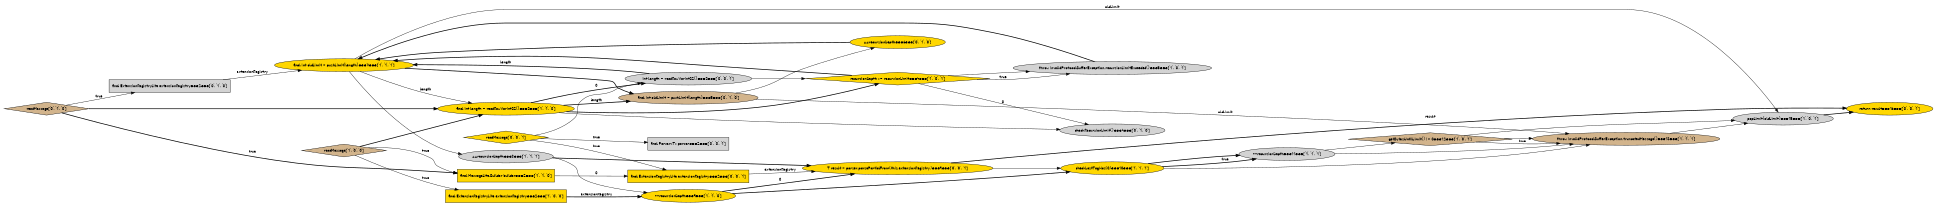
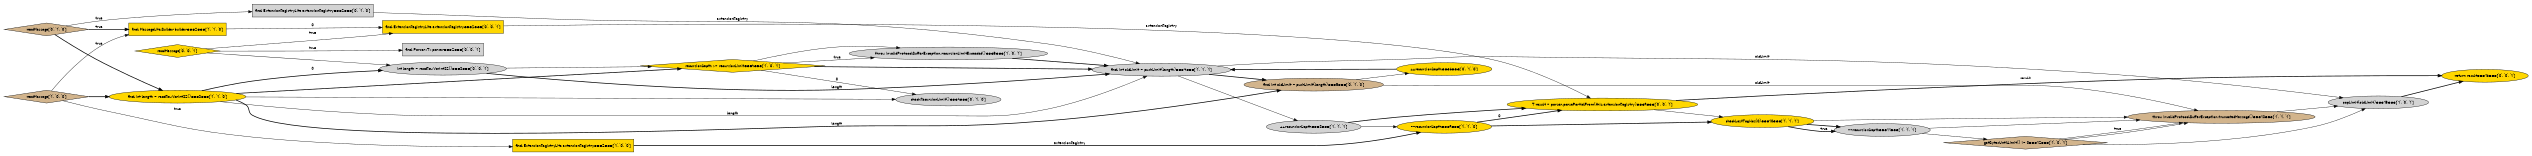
  digraph {
    fontname="Patrick Hand"
    rankdir=LR
    node [fillcolor=gold fontname="Patrick Hand" shape=ellipse style=filled]
    edge [fontname="Patrick Hand" style=solid]
    n1 [fillcolor=tan label="readMessage['0', '1', '0']" shape=diamond]
    n2 [fillcolor=lightgrey label="final ExtensionRegistryLite extensionRegistry@@@2@@@['0', '1', '0']" shape=box]
    n3 [label="final MessageLite.Builder builder@@@2@@@['1', '1', '0']" shape=box]
    n4 [label="final int length = readRawVarint32()@@@3@@@['1', '1', '0']"]
-   n5 [label="final int oldLimit = pushLimit(length)@@@7@@@['1', '1', '1']"]
+   n5 [fillcolor=lightgrey label="final int oldLimit = pushLimit(length)@@@7@@@['1', '1', '1']"]
    n6 [label="final ExtensionRegistryLite extensionRegistry@@@2@@@['0', '0', '1']" shape=box]
    n7 [fillcolor=lightgrey label="checkRecursionLimit()@@@4@@@['0', '1', '0']"]
    n8 [fillcolor=tan label="final int oldLimit = pushLimit(length)@@@5@@@['0', '1', '0']"]
    n9 [label="recursionDepth >= recursionLimit@@@4@@@['1', '0', '1']" shape=diamond]
    n10 [fillcolor=lightgrey label="int length = readRawVarint32()@@@3@@@['0', '0', '1']"]
    n11 [fillcolor=lightgrey label="++recursionDepth@@@8@@@['1', '1', '1']"]
    n12 [fillcolor=lightgrey label="popLimit(oldLimit)@@@15@@@['1', '0', '1']"]
    n13 [label="T result = parser.parsePartialFrom(this,extensionRegistry)@@@9@@@['0', '0', '1']"]
    n14 [label="checkLastTagWas(0)@@@10@@@['1', '1', '1']"]
    n15 [label="return result@@@16@@@['0', '0', '1']"]
    n16 [label="++recursionDepth@@@6@@@['0', '1', '0']"]
    n17 [fillcolor=tan label="throw InvalidProtocolBufferException.truncatedMessage()@@@13@@@['1', '1', '1']"]
    n18 [label="--recursionDepth@@@9@@@['1', '1', '0']"]
    n19 [fillcolor=lightgrey label="throw InvalidProtocolBufferException.recursionLimitExceeded()@@@5@@@['1', '0', '1']"]
    n20 [fillcolor=tan label="readMessage['1', '0', '0']" shape=diamond]
    n21 [label="final ExtensionRegistryLite extensionRegistry@@@2@@@['1', '0', '0']" shape=box]
    n22 [fillcolor=lightgrey label="--recursionDepth@@@11@@@['1', '1', '1']"]
    n23 [fillcolor=tan label="getBytesUntilLimit() != 0@@@12@@@['1', '0', '1']" shape=diamond]
    n24 [label="readMessage['0', '0', '1']" shape=diamond]
    n25 [fillcolor=lightgrey label="final Parser<T> parser@@@2@@@['0', '0', '1']" shape=box]
    n1 -> n2 [label=true]
    n1 -> n3 [label=true style=bold]
    n1 -> n4 [style=bold]
    n2 -> n5 [label=extensionRegistry]
    n3 -> n6 [label=0]
-   n5 -> n4 [label=length]
+   n4 -> n5 [label=length]
    n4 -> n7
    n4 -> n8 [label=length style=bold]
    n4 -> n9 [style=bold]
    n4 -> n10 [label=0 style=bold]
    n5 -> n8 [style=bold]
    n5 -> n11
    n5 -> n12 [label=oldLimit]
    n6 -> n13 [label=extensionRegistry]
    n8 -> n16
    n8 -> n17 [label=oldLimit]
    n9 -> n5 [style=bold]
    n9 -> n7 [label=0]
    n9 -> n19
    n9 -> n19 [label=true]
    n10 -> n5 [label=length style=bold]
    n10 -> n9
    n11 -> n13 [style=bold]
    n11 -> n18
    n12 -> n15 [style=bold]
    n13 -> n14
    n13 -> n15 [label=result style=bold]
    n14 -> n17
    n14 -> n22 [label=true style=bold]
    n14 -> n22 [style=bold]
    n16 -> n5 [style=bold]
    n17 -> n12
    n18 -> n13 [label=0 style=bold]
    n18 -> n14 [style=bold]
    n19 -> n5 [style=bold]
    n20 -> n3 [label=true]
    n20 -> n4 [style=bold]
    n20 -> n21 [label=true]
    n21 -> n18 [label=extensionRegistry style=bold]
    n22 -> n17
    n22 -> n23
    n23 -> n12
    n23 -> n17 [label=true]
    n23 -> n17
    n24 -> n6 [label=true]
    n24 -> n10
    n24 -> n25 [label=true]
  }
